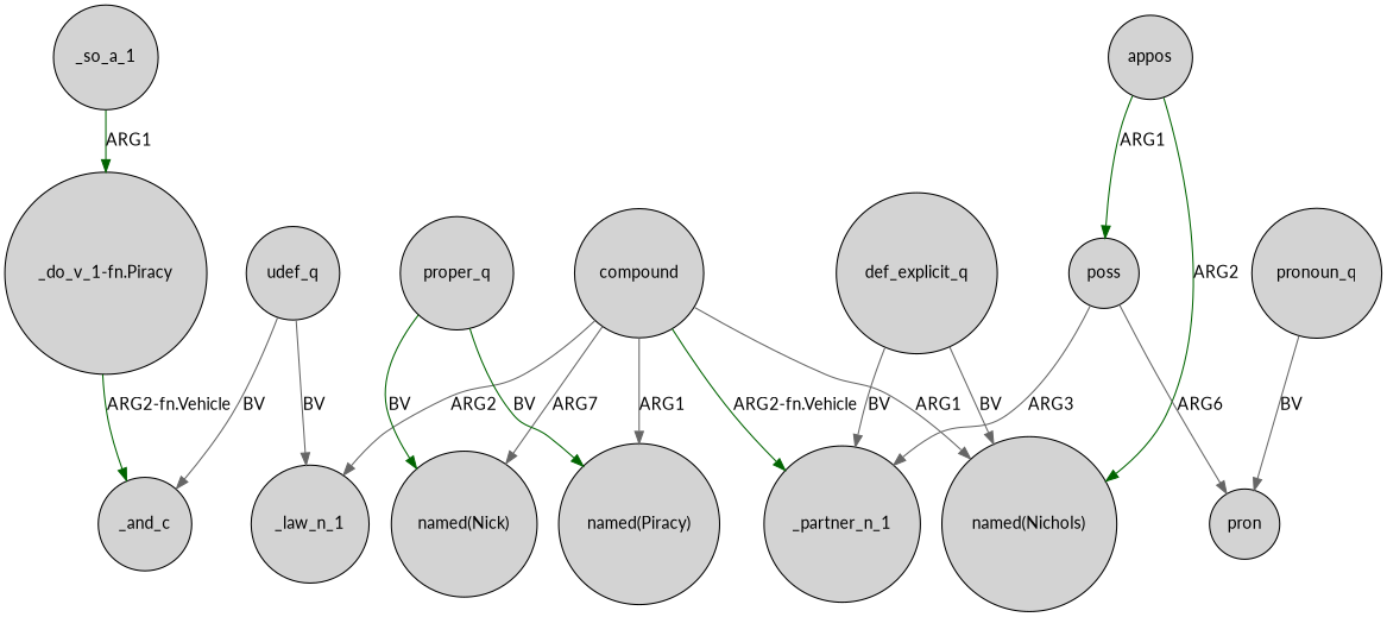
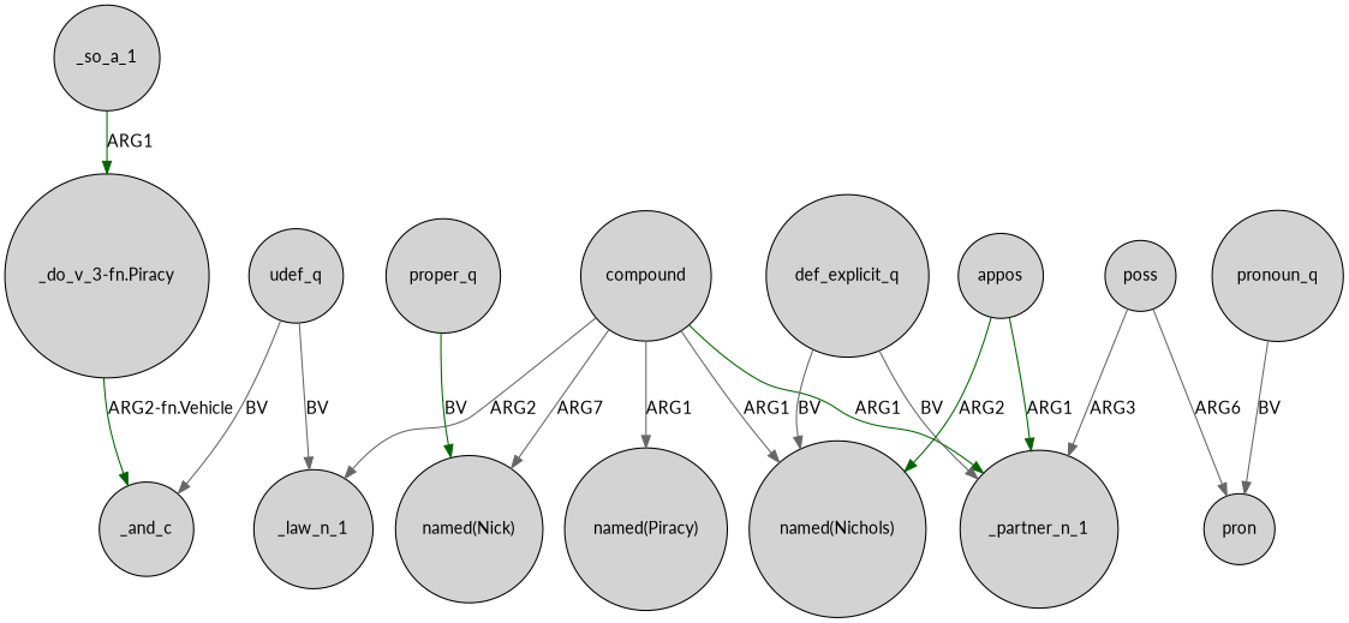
  digraph {
    fontname=Lato
    node [fontname=Lato shape=circle style=filled]
    edge [color=gray40 fontname=Lato]
    compound
    _law_n_1
    "named(Nichols)"
    "named(Nick)"
    _partner_n_1
    n6 [label="named(Piracy)"]
    appos
    _so_a_1
-   "_do_v_1-fn.Piracy"
+   "_do_v_1-fn.Piracy" [label="_do_v_3-fn.Piracy"]
    _and_c
    proper_q
    udef_q
    pronoun_q
    pron
    poss
    def_explicit_q
    compound -> _law_n_1 [label=ARG2]
    compound -> "named(Nichols)" [label=ARG1]
    compound -> "named(Nick)" [label=ARG7]
-   compound -> _partner_n_1 [color=darkgreen label="ARG2-fn.Vehicle"]
+   compound -> _partner_n_1 [color=darkgreen label=ARG1]
    compound -> n6 [label=ARG1]
    appos -> "named(Nichols)" [color=darkgreen label=ARG2]
-   appos -> poss [color=darkgreen label=ARG1]
+   appos -> _partner_n_1 [color=darkgreen label=ARG1]
    _so_a_1 -> "_do_v_1-fn.Piracy" [color=darkgreen label=ARG1]
    "_do_v_1-fn.Piracy" -> _and_c [color=darkgreen label="ARG2-fn.Vehicle"]
    proper_q -> "named(Nick)" [color=darkgreen label=BV]
-   proper_q -> n6 [color=darkgreen label=BV]
    udef_q -> _law_n_1 [label=BV]
    udef_q -> _and_c [label=BV]
    pronoun_q -> pron [label=BV]
    poss -> _partner_n_1 [label=ARG3]
    poss -> pron [label=ARG6]
    def_explicit_q -> "named(Nichols)" [label=BV]
    def_explicit_q -> _partner_n_1 [label=BV]
  }
